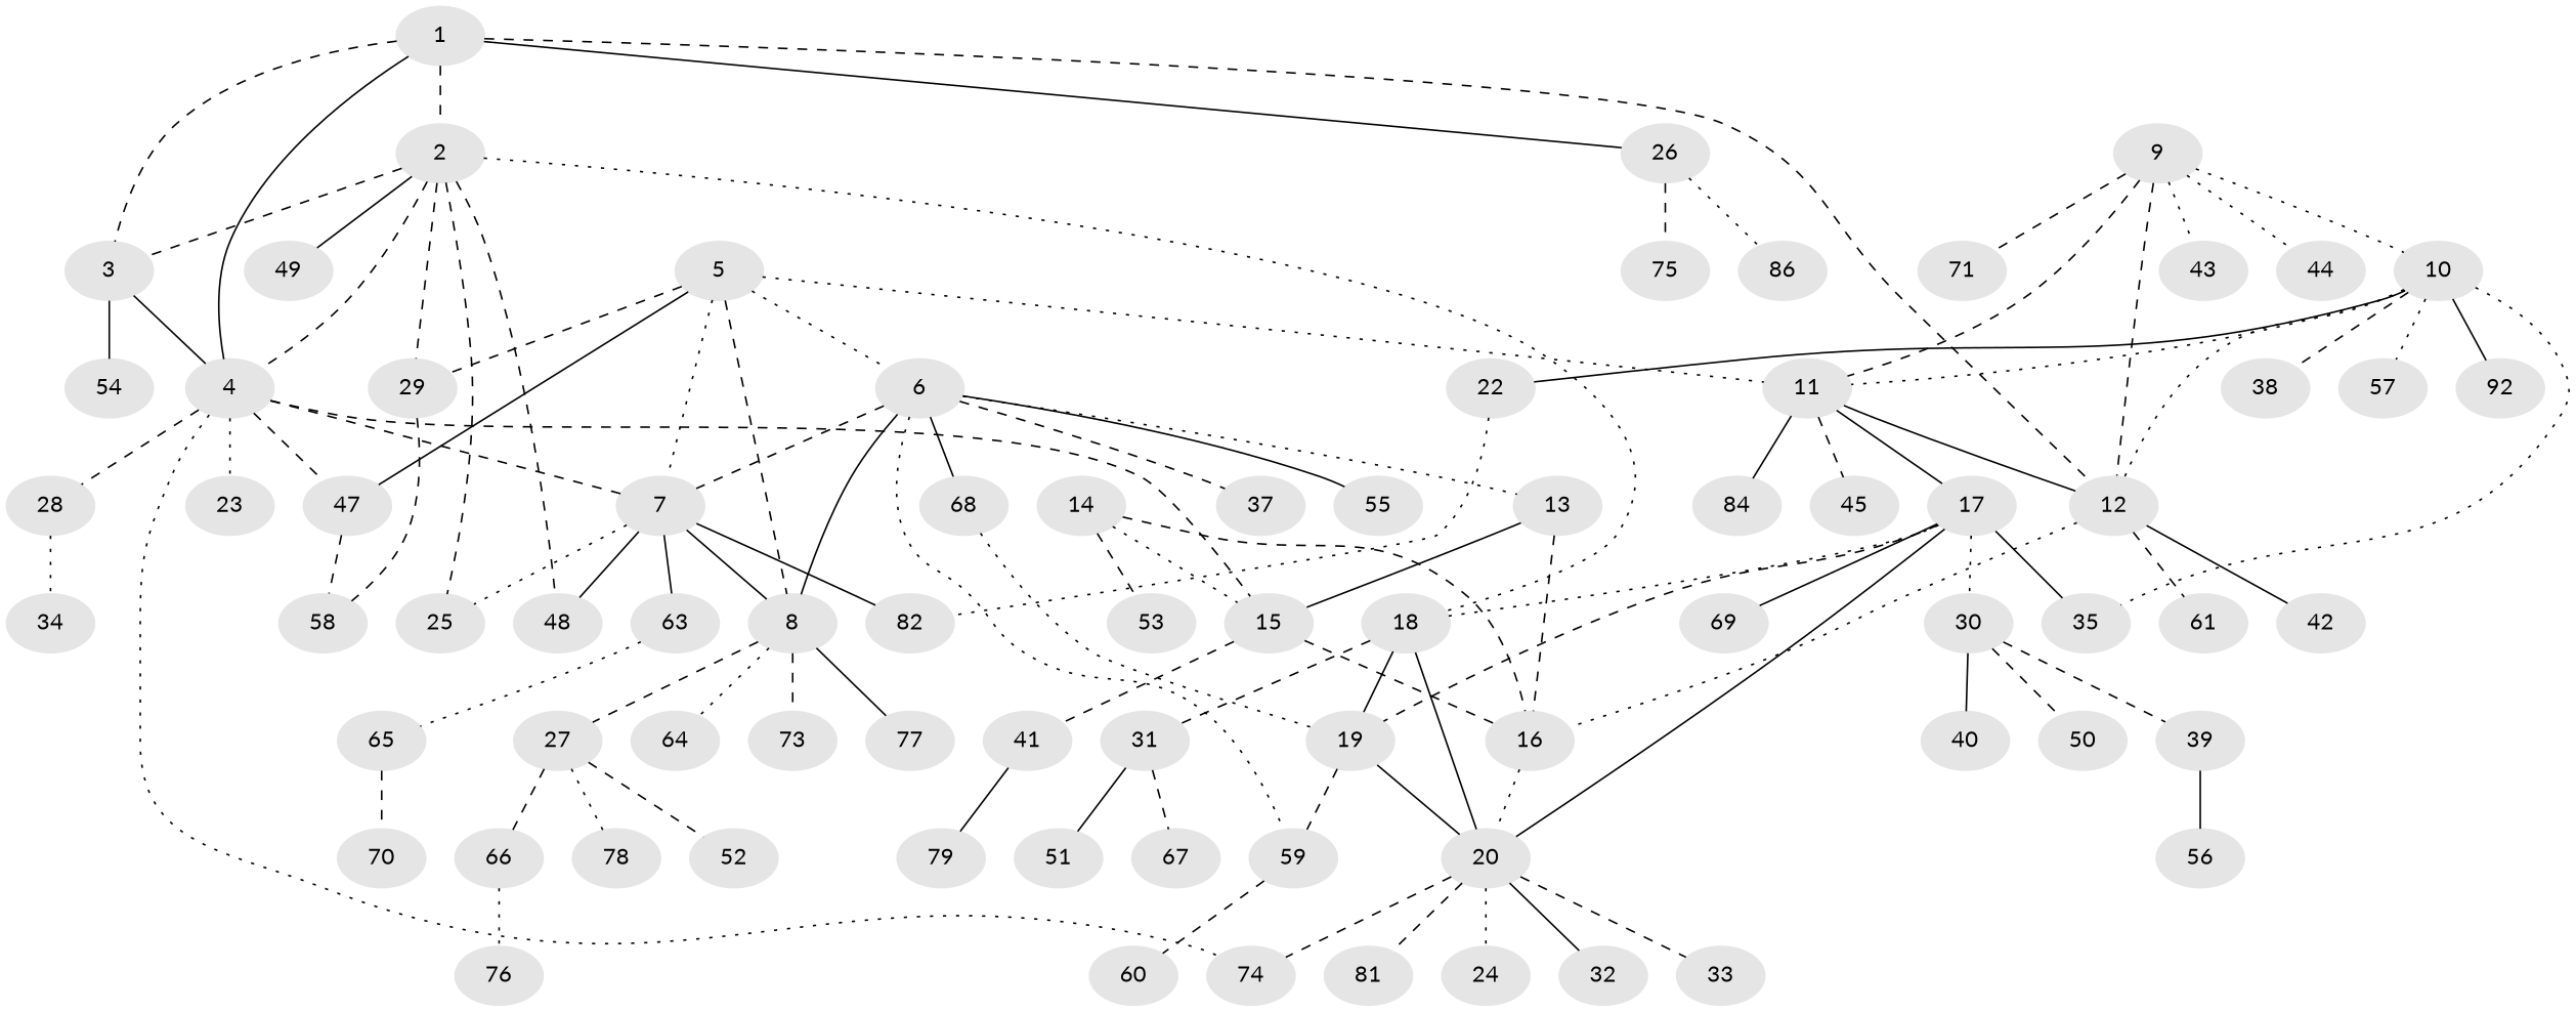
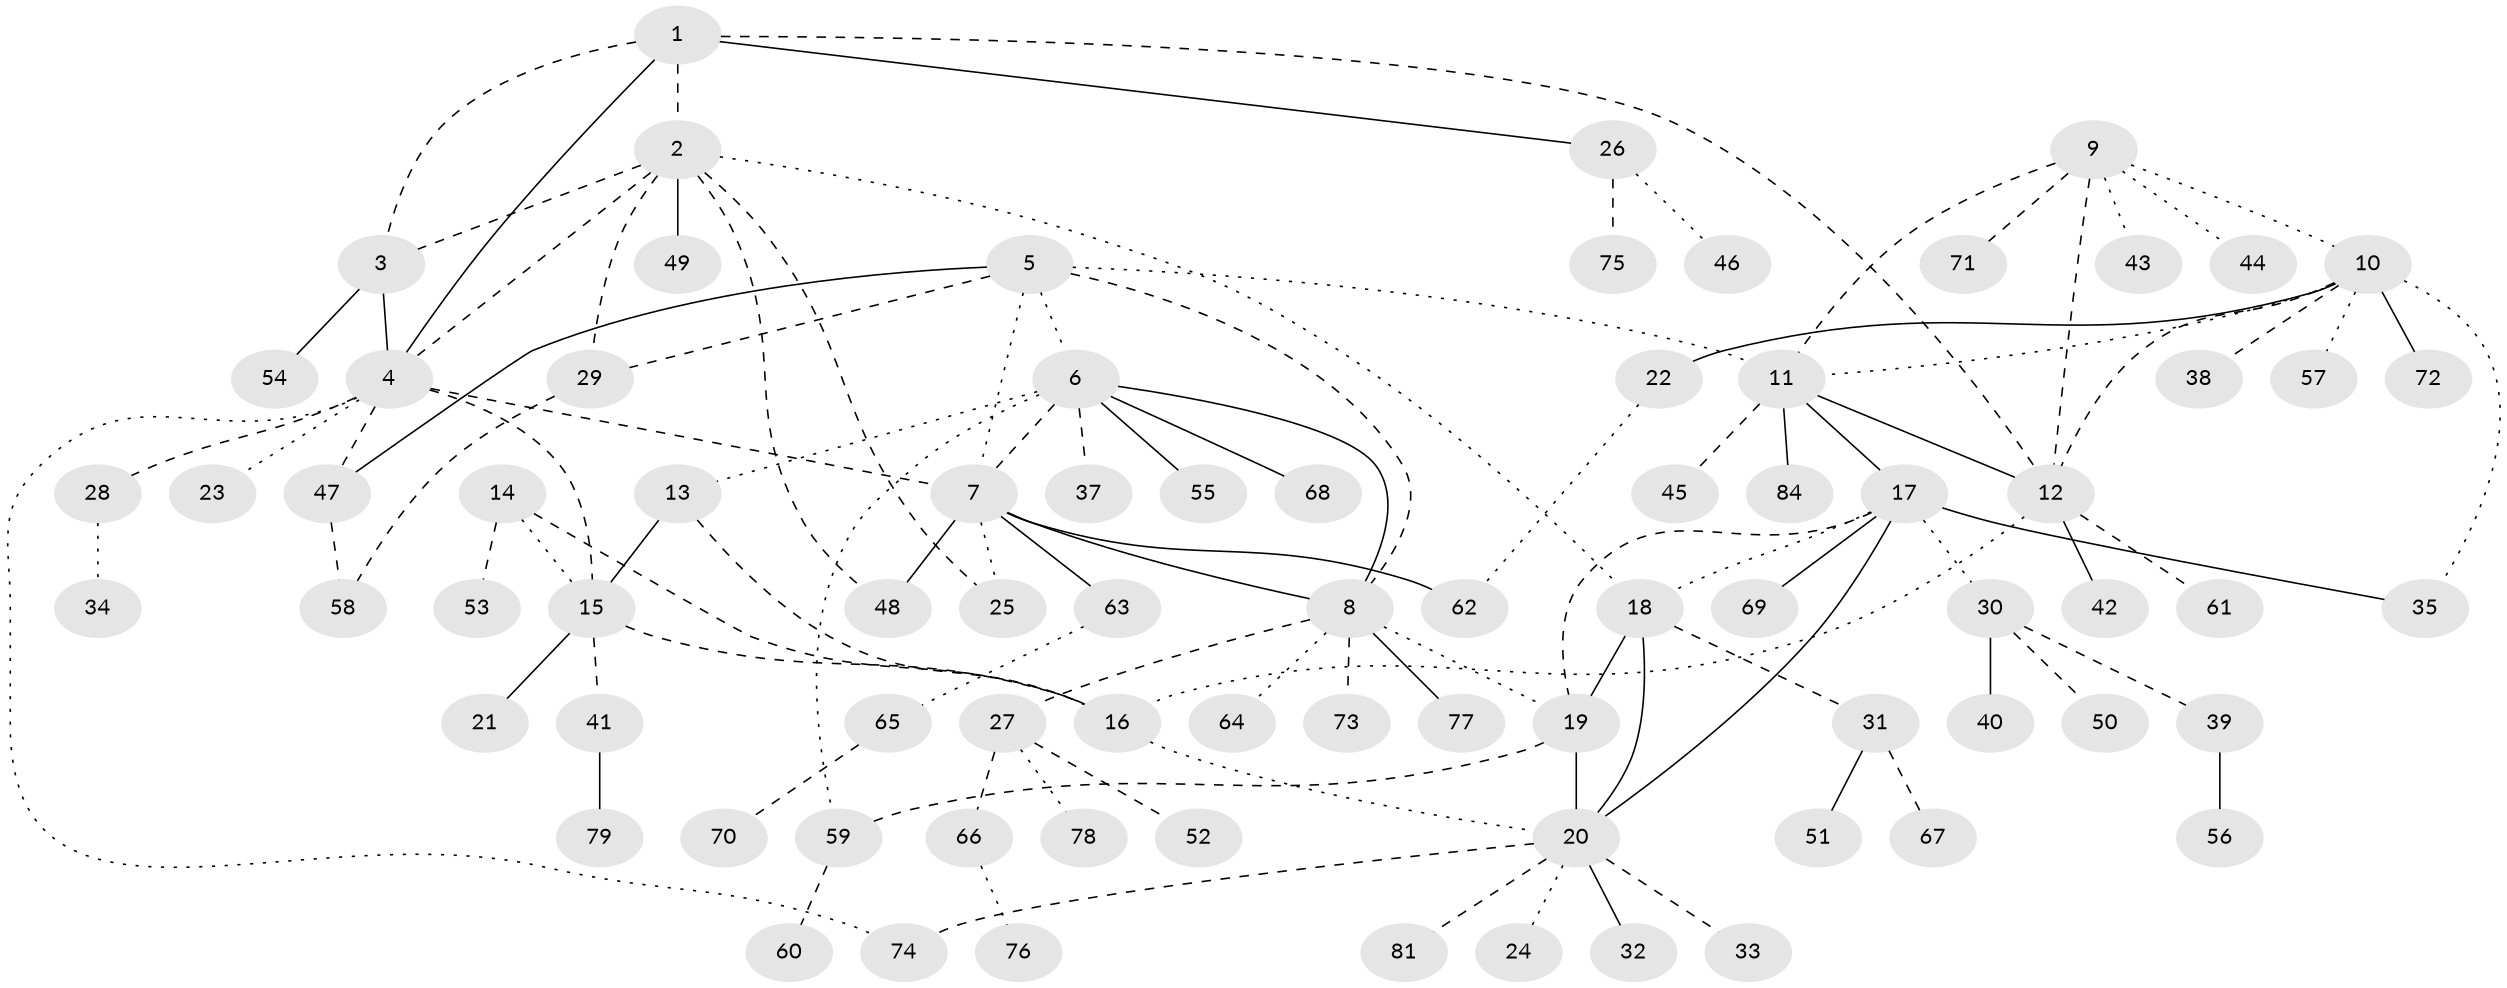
  graph {
    fontname=Lato
    node [color=gray90 fontname=Lato style=filled]
    edge [fontname=Lato style=dashed]
    1
    2
    3
    4
    12
    26
    18
    25
    29
    48
    49
    54
    7
    15
    23
    28
    47
    74
    16
    42
    61
-   46 [label=86]
+   46
    75
    19
    20
    31
    58
    8
-   62 [label=82]
+   62
    63
+   21
    41
    34
    5
    6
    11
    13
    37
    55
    59
    68
    27
    64
    73
    77
    17
    45
    n48 [label=84]
    60
    65
    52
    66
    78
    9
    10
    43
    44
    71
    22
    35
    38
    57
-   72 [label=92]
+   72
    30
    69
    14
    53
    79
    24
    32
    33
    81
    39
    40
    50
    51
    67
    76
    56
    70
    1 -- 2
    1 -- 3
    1 -- 4 [style=solid]
    1 -- 12
    1 -- 26 [style=solid]
    2 -- 3
    2 -- 4
    2 -- 18 [style=dotted]
    2 -- 25
    2 -- 29
    2 -- 48
    2 -- 49 [style=solid]
    3 -- 4 [style=solid]
    3 -- 54 [style=solid]
    4 -- 7
    4 -- 15
    4 -- 23 [style=dotted]
    4 -- 28
    4 -- 47
    4 -- 74 [style=dotted]
    12 -- 16 [style=dotted]
    12 -- 42 [style=solid]
    12 -- 61
    26 -- 46 [style=dotted]
    26 -- 75
    18 -- 19 [style=solid]
    18 -- 20 [style=solid]
    18 -- 31
    29 -- 58
    7 -- 25 [style=dotted]
    7 -- 48 [style=solid]
    7 -- 8 [style=solid]
    7 -- 62 [style=solid]
    7 -- 63 [style=solid]
    15 -- 16
+   15 -- 21 [style=solid]
    15 -- 41
    28 -- 34 [style=dotted]
    47 -- 58
    16 -- 20 [style=dotted]
    19 -- 20 [style=solid]
    19 -- 59
    20 -- 74
    20 -- 24 [style=dotted]
    20 -- 32 [style=solid]
    20 -- 33
    20 -- 81
    31 -- 51 [style=solid]
    31 -- 67
-   68 -- 19 [style=dotted]
+   8 -- 19 [style=dotted]
    8 -- 27
    8 -- 64 [style=dotted]
    8 -- 73
    8 -- 77 [style=solid]
    63 -- 65 [style=dotted]
    41 -- 79 [style=solid]
    5 -- 29
    5 -- 7 [style=dotted]
    5 -- 47 [style=solid]
    5 -- 8
    5 -- 6 [style=dotted]
    5 -- 11 [style=dotted]
    6 -- 7
    6 -- 8 [style=solid]
    6 -- 13 [style=dotted]
    6 -- 37
    6 -- 55 [style=solid]
    6 -- 59 [style=dotted]
    6 -- 68 [style=solid]
    11 -- 12 [style=solid]
    11 -- 17 [style=solid]
    11 -- 45
    11 -- n48 [style=solid]
    13 -- 15 [style=solid]
    13 -- 16
    59 -- 60
    27 -- 52
    27 -- 66
    27 -- 78 [style=dotted]
    17 -- 18 [style=dotted]
    17 -- 19
    17 -- 20 [style=solid]
    17 -- 35 [style=solid]
    17 -- 30 [style=dotted]
    17 -- 69 [style=solid]
    65 -- 70
    66 -- 76 [style=dotted]
    9 -- 12
    9 -- 11
    9 -- 10 [style=dotted]
    9 -- 43 [style=dotted]
    9 -- 44 [style=dotted]
    9 -- 71
-   10 -- 12 [style=dotted]
+   10 -- 12
    10 -- 11 [style=dotted]
    10 -- 22 [style=solid]
    10 -- 35 [style=dotted]
    10 -- 38
    10 -- 57 [style=dotted]
    10 -- 72 [style=solid]
    22 -- 62 [style=dotted]
    30 -- 39
    30 -- 40 [style=solid]
    30 -- 50
    14 -- 15 [style=dotted]
    14 -- 16
    14 -- 53
    39 -- 56 [style=solid]
  }
